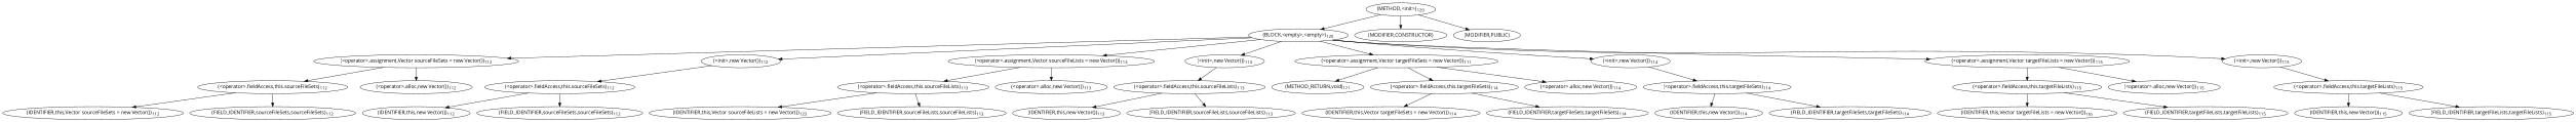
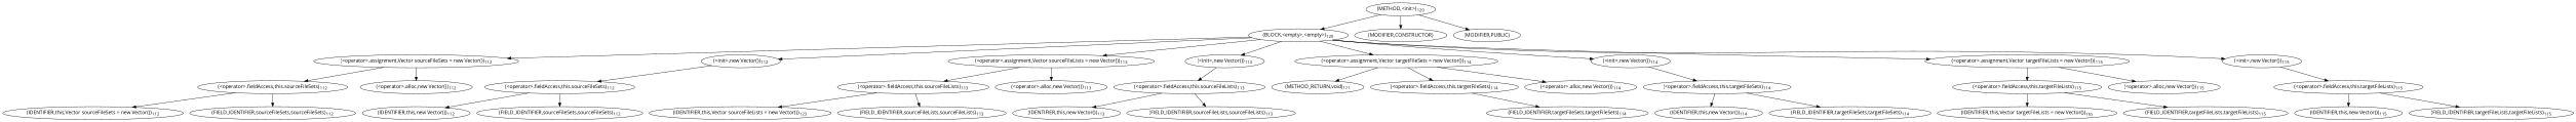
  digraph {
    fontname="Open Sans"
    node [fontname="Open Sans"]
    edge [fontname="Open Sans"]
    n1 [label=<(METHOD,&lt;init&gt;)<SUB>120</SUB>>]
    n2 [label=<(BLOCK,&lt;empty&gt;,&lt;empty&gt;)<SUB>120</SUB>>]
    n3 [label=<(MODIFIER,CONSTRUCTOR)>]
    n4 [label=<(MODIFIER,PUBLIC)>]
    n5 [label=<(&lt;operator&gt;.assignment,Vector sourceFileSets = new Vector())<SUB>112</SUB>>]
    n6 [label=<(&lt;init&gt;,new Vector())<SUB>112</SUB>>]
    n7 [label=<(&lt;operator&gt;.assignment,Vector sourceFileLists = new Vector())<SUB>113</SUB>>]
    n8 [label=<(&lt;init&gt;,new Vector())<SUB>113</SUB>>]
-   n9 [label=<(&lt;operator&gt;.assignment,Vector targetFileSets = new Vector())<SUB>111</SUB>>]
+   n9 [label=<(&lt;operator&gt;.assignment,Vector targetFileSets = new Vector())<SUB>114</SUB>>]
    n10 [label=<(&lt;init&gt;,new Vector())<SUB>114</SUB>>]
    n11 [label=<(&lt;operator&gt;.assignment,Vector targetFileLists = new Vector())<SUB>115</SUB>>]
    n12 [label=<(&lt;init&gt;,new Vector())<SUB>115</SUB>>]
    n13 [label=<(METHOD_RETURN,void)<SUB>121</SUB>>]
    n14 [label=<(&lt;operator&gt;.fieldAccess,this.sourceFileSets)<SUB>112</SUB>>]
    n15 [label=<(&lt;operator&gt;.alloc,new Vector())<SUB>112</SUB>>]
    n16 [label=<(&lt;operator&gt;.fieldAccess,this.sourceFileSets)<SUB>112</SUB>>]
    n17 [label=<(&lt;operator&gt;.fieldAccess,this.sourceFileLists)<SUB>113</SUB>>]
    n18 [label=<(&lt;operator&gt;.alloc,new Vector())<SUB>113</SUB>>]
    n19 [label=<(&lt;operator&gt;.fieldAccess,this.sourceFileLists)<SUB>113</SUB>>]
    n20 [label=<(&lt;operator&gt;.fieldAccess,this.targetFileSets)<SUB>114</SUB>>]
    n21 [label=<(&lt;operator&gt;.alloc,new Vector())<SUB>114</SUB>>]
    n22 [label=<(&lt;operator&gt;.fieldAccess,this.targetFileSets)<SUB>114</SUB>>]
    n23 [label=<(&lt;operator&gt;.fieldAccess,this.targetFileLists)<SUB>115</SUB>>]
    n24 [label=<(&lt;operator&gt;.alloc,new Vector())<SUB>115</SUB>>]
    n25 [label=<(&lt;operator&gt;.fieldAccess,this.targetFileLists)<SUB>115</SUB>>]
    n26 [label=<(IDENTIFIER,this,Vector sourceFileSets = new Vector())<SUB>112</SUB>>]
    n27 [label=<(FIELD_IDENTIFIER,sourceFileSets,sourceFileSets)<SUB>112</SUB>>]
    n28 [label=<(IDENTIFIER,this,new Vector())<SUB>112</SUB>>]
    n29 [label=<(FIELD_IDENTIFIER,sourceFileSets,sourceFileSets)<SUB>112</SUB>>]
    n30 [label=<(IDENTIFIER,this,Vector sourceFileLists = new Vector())<SUB>123</SUB>>]
    n31 [label=<(FIELD_IDENTIFIER,sourceFileLists,sourceFileLists)<SUB>113</SUB>>]
    n32 [label=<(IDENTIFIER,this,new Vector())<SUB>113</SUB>>]
    n33 [label=<(FIELD_IDENTIFIER,sourceFileLists,sourceFileLists)<SUB>113</SUB>>]
-   n34 [label=<(IDENTIFIER,this,Vector targetFileSets = new Vector())<SUB>114</SUB>>]
    n35 [label=<(FIELD_IDENTIFIER,targetFileSets,targetFileSets)<SUB>114</SUB>>]
    n36 [label=<(IDENTIFIER,this,new Vector())<SUB>114</SUB>>]
    n37 [label=<(FIELD_IDENTIFIER,targetFileSets,targetFileSets)<SUB>114</SUB>>]
    n38 [label=<(IDENTIFIER,this,Vector targetFileLists = new Vector())<SUB>165</SUB>>]
    n39 [label=<(FIELD_IDENTIFIER,targetFileLists,targetFileLists)<SUB>115</SUB>>]
    n40 [label=<(IDENTIFIER,this,new Vector())<SUB>115</SUB>>]
    n41 [label=<(FIELD_IDENTIFIER,targetFileLists,targetFileLists)<SUB>115</SUB>>]
    n1 -> n2
    n1 -> n3
    n1 -> n4
    n2 -> n5
    n2 -> n6
    n2 -> n7
    n2 -> n8
    n2 -> n9
    n2 -> n10
    n2 -> n11
    n2 -> n12
    n5 -> n14
    n5 -> n15
    n6 -> n16
    n7 -> n17
    n7 -> n18
    n8 -> n19
    n9 -> n13
    n9 -> n20
    n9 -> n21
    n10 -> n22
    n11 -> n23
    n11 -> n24
    n12 -> n25
    n14 -> n26
    n14 -> n27
    n16 -> n28
    n16 -> n29
    n17 -> n30
    n17 -> n31
    n19 -> n32
    n19 -> n33
-   n20 -> n34
    n20 -> n35
    n22 -> n36
    n22 -> n37
    n23 -> n38
    n23 -> n39
    n25 -> n40
    n25 -> n41
  }
